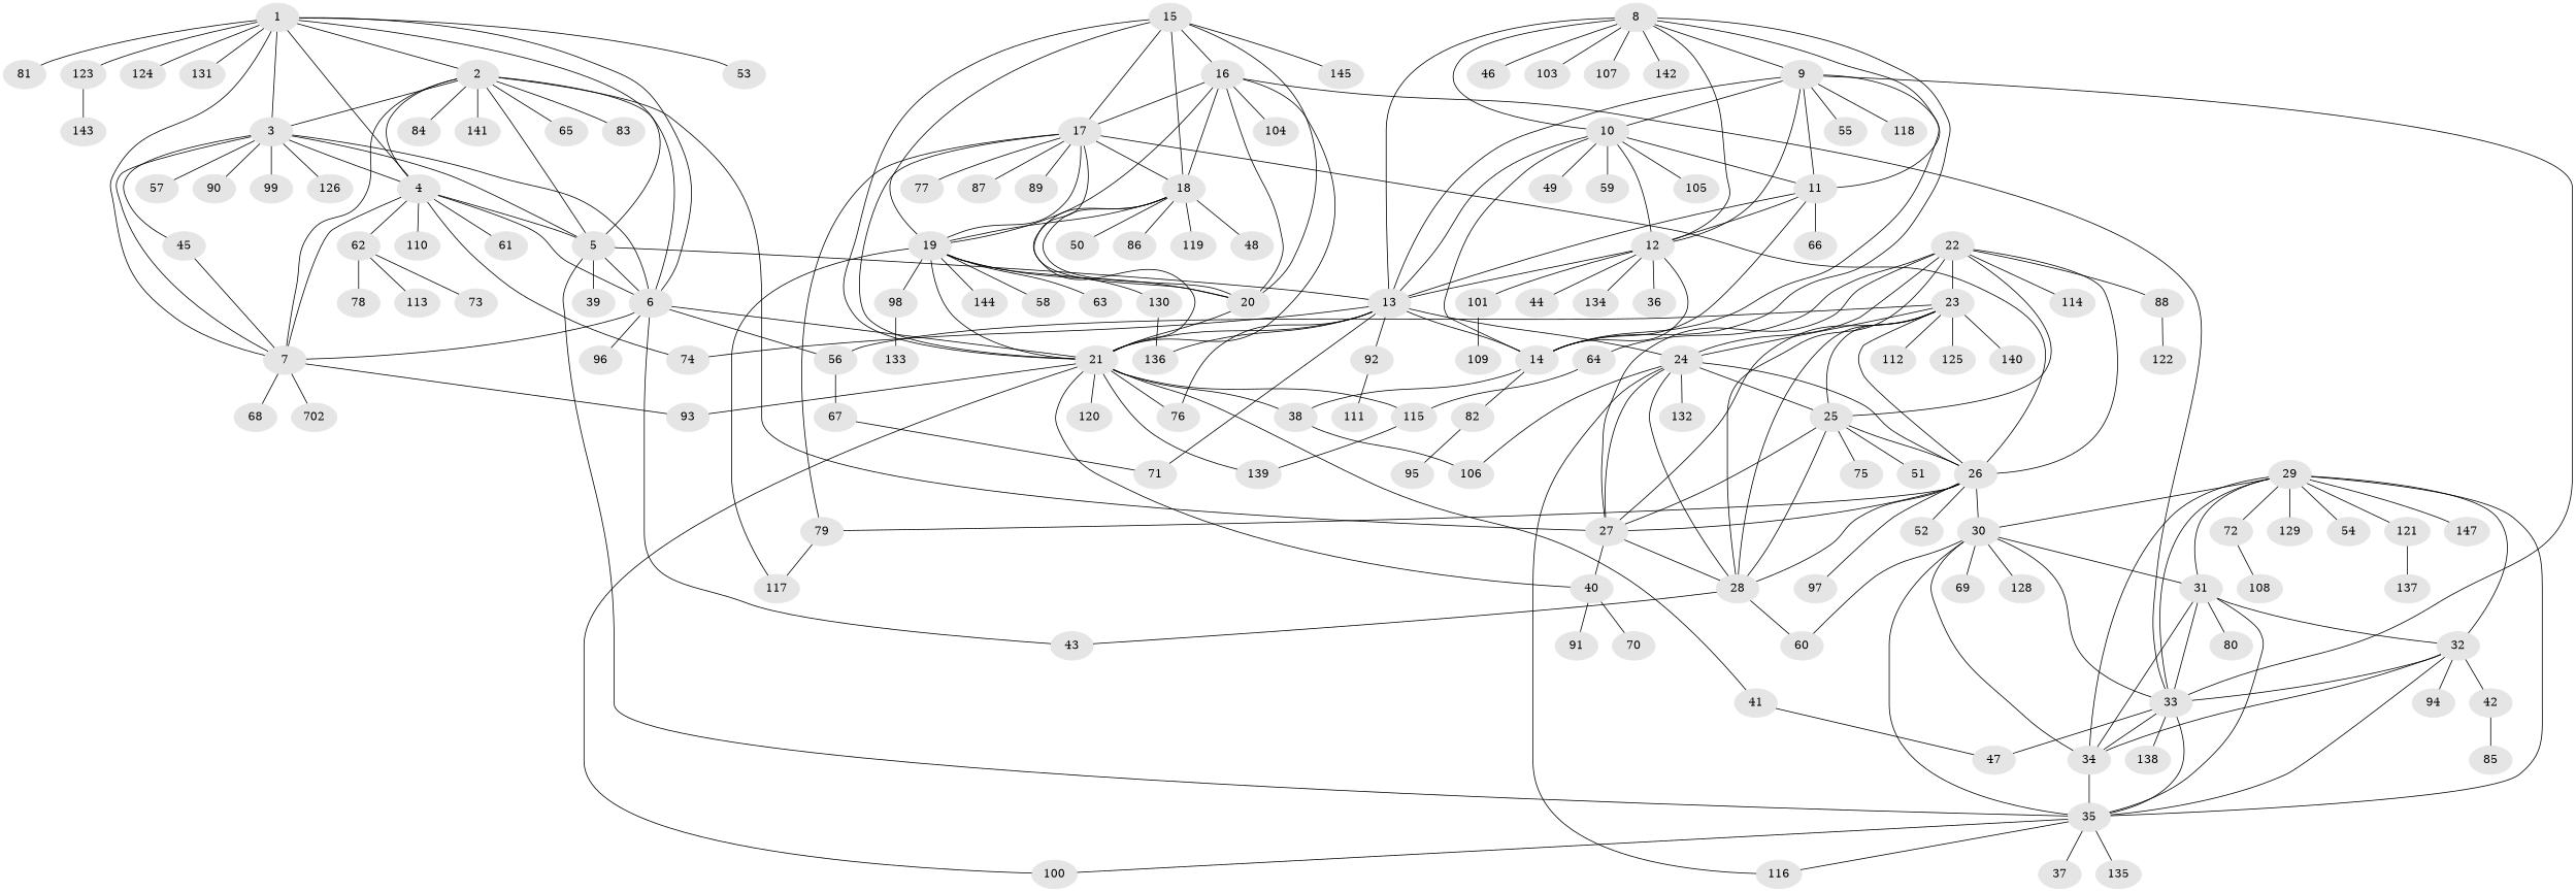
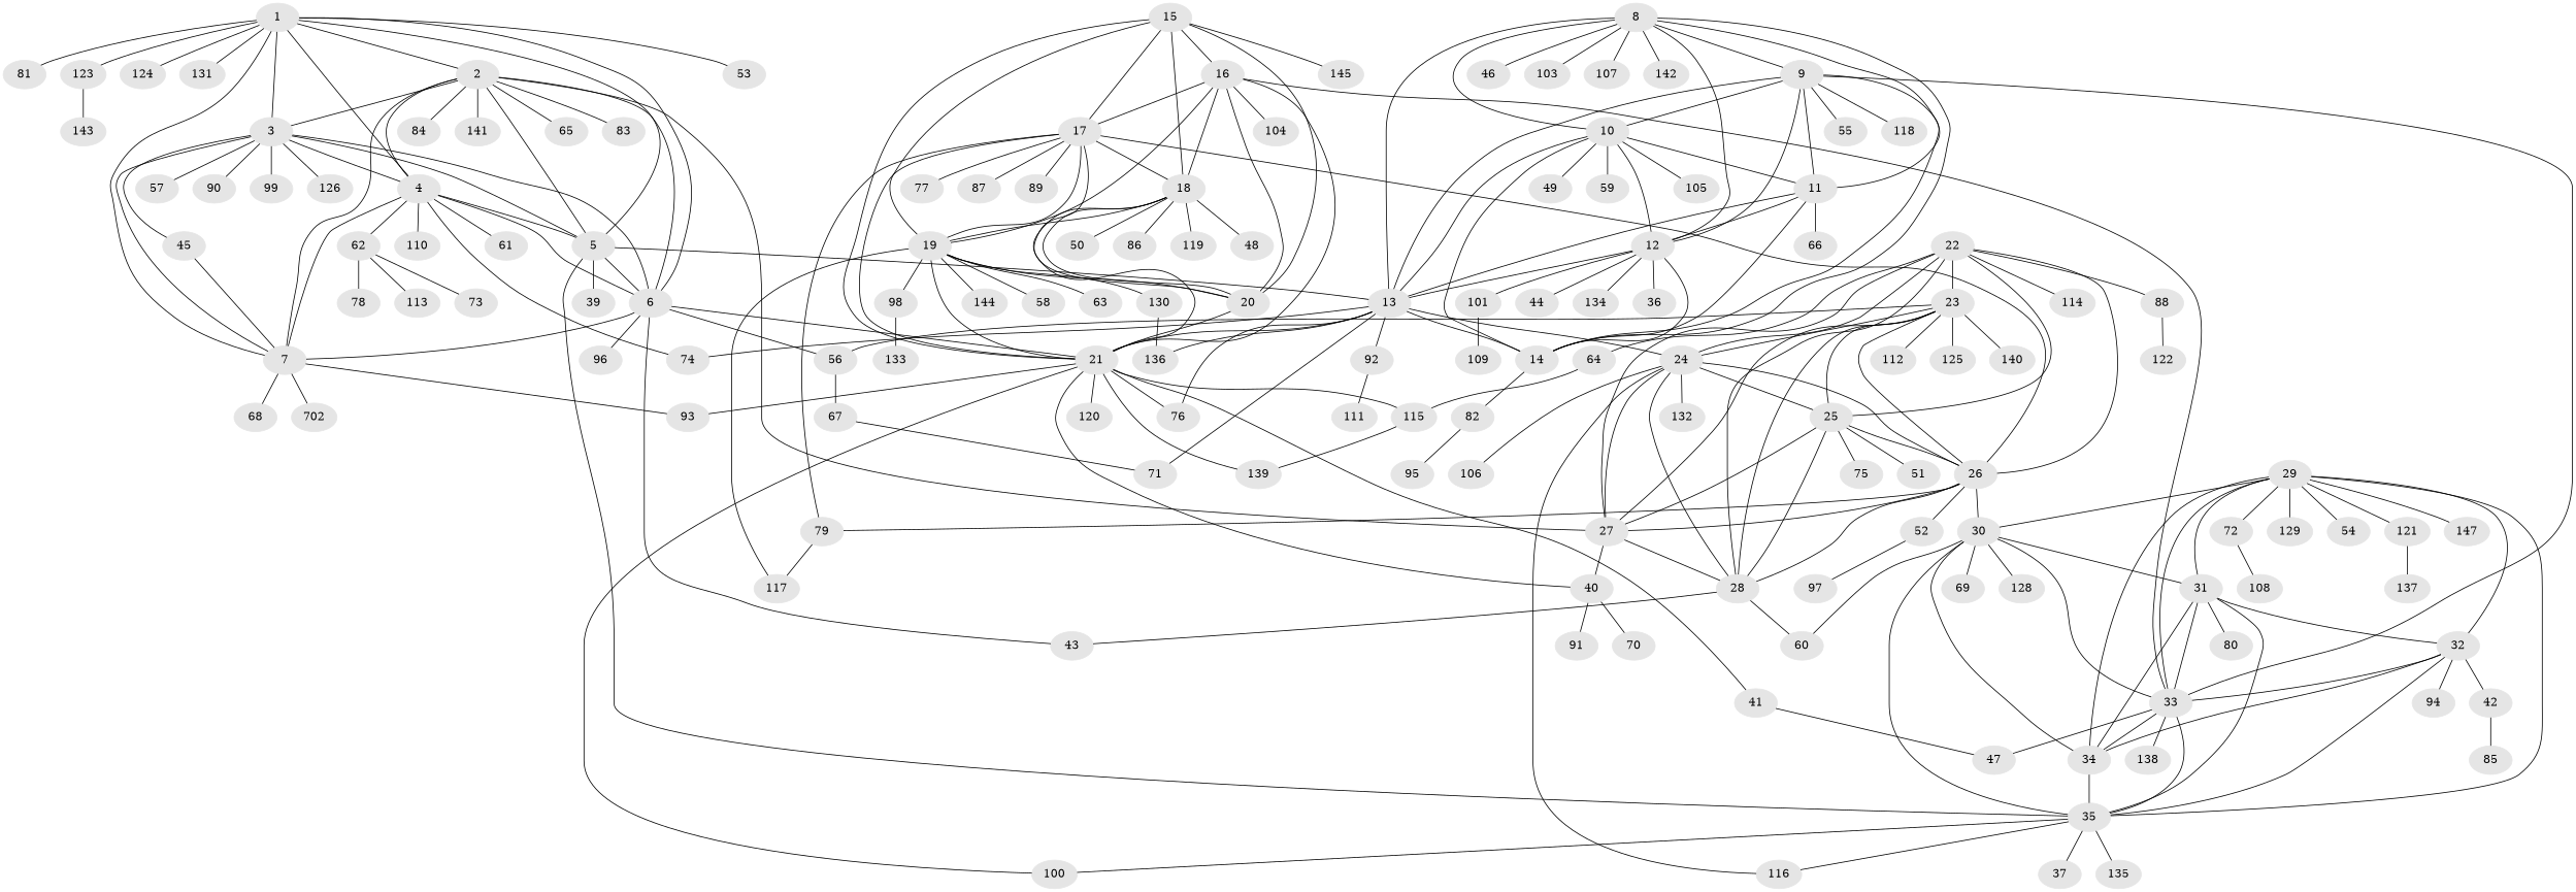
  graph {
    node [color=gray90 style=filled]
    1
    2
    3
    4
    5
    6
    7
    53
    81
    123
    124
    131
    27
    65
    83
    84
    141
    45
    57
    90
    99
    126
    61
    62
    74
    110
    13
    35
    39
    21
    43
    56
    96
    68
    93
    n36 [label=702]
    143
    40
    28
    73
    78
    113
    14
    24
    71
    76
    92
    136
    100
    116
    37
    135
-   38
    41
    115
    120
    139
    67
    8
    9
    10
    11
    12
    46
    103
    107
    142
    33
    55
    118
    49
    59
    105
    66
    36
    44
    101
    134
    82
    34
    47
    138
    109
    26
    25
    106
    132
    111
    95
    15
    16
    17
    18
    19
    20
    145
    104
    77
    79
    87
    89
    48
    50
    86
    119
    58
    63
    98
    117
    130
    144
    30
    52
    97
    133
    70
    91
    22
    23
    64
    88
    114
    112
    125
    140
    51
    75
    60
    122
    31
    69
    128
    29
    32
    54
    72
    121
    n138 [label=147]
    129
    80
    42
    94
    108
    137
    85
    1 -- 2
    1 -- 3
    1 -- 4
    1 -- 5
    1 -- 6
    1 -- 7
    1 -- 53
    1 -- 81
    1 -- 123
    1 -- 124
    1 -- 131
    2 -- 3
    2 -- 4
    2 -- 5
    2 -- 6
    2 -- 7
    2 -- 27
    2 -- 65
    2 -- 83
    2 -- 84
    2 -- 141
    3 -- 4
    3 -- 5
    3 -- 6
    3 -- 7
    3 -- 45
    3 -- 57
    3 -- 90
    3 -- 99
    3 -- 126
    4 -- 5
    4 -- 6
    4 -- 7
    4 -- 61
    4 -- 62
    4 -- 74
    4 -- 110
    5 -- 6
    5 -- 13
    5 -- 35
    5 -- 39
    6 -- 7
    6 -- 21
    6 -- 43
    6 -- 56
    6 -- 96
    7 -- 68
    7 -- 93
    7 -- n36
    123 -- 143
    27 -- 40
    27 -- 28
    45 -- 7
    62 -- 73
    62 -- 78
    62 -- 113
    13 -- 74
    13 -- 21
    13 -- 14
    13 -- 24
    13 -- 71
    13 -- 76
    13 -- 92
    13 -- 136
    35 -- 100
    35 -- 116
    35 -- 37
    35 -- 135
    21 -- 93
    21 -- 40
    21 -- 76
    21 -- 100
-   21 -- 38
    21 -- 41
    21 -- 115
    21 -- 120
    21 -- 139
    56 -- 67
    40 -- 70
    40 -- 91
    28 -- 43
    28 -- 60
-   14 -- 38
    14 -- 82
    24 -- 27
    24 -- 28
    24 -- 116
    24 -- 26
    24 -- 25
    24 -- 106
    24 -- 132
    92 -- 111
-   38 -- 106
    41 -- 47
    115 -- 139
    67 -- 71
    8 -- 13
    8 -- 14
    8 -- 9
    8 -- 10
    8 -- 11
    8 -- 12
    8 -- 46
    8 -- 103
    8 -- 107
    8 -- 142
    9 -- 13
    9 -- 14
    9 -- 10
    9 -- 11
    9 -- 12
    9 -- 33
    9 -- 55
    9 -- 118
    10 -- 13
    10 -- 14
    10 -- 11
    10 -- 12
    10 -- 49
    10 -- 59
    10 -- 105
    11 -- 13
    11 -- 14
    11 -- 12
    11 -- 66
    12 -- 13
    12 -- 14
    12 -- 36
    12 -- 44
    12 -- 101
    12 -- 134
    33 -- 35
    33 -- 34
    33 -- 47
    33 -- 138
    101 -- 109
    82 -- 95
    34 -- 35
    26 -- 27
    26 -- 28
    26 -- 79
    26 -- 30
    26 -- 52
-   26 -- 97
+   52 -- 97
    25 -- 27
    25 -- 28
    25 -- 26
    25 -- 51
    25 -- 75
    15 -- 21
    15 -- 16
    15 -- 17
    15 -- 18
    15 -- 19
    15 -- 20
    15 -- 145
    16 -- 21
    16 -- 33
    16 -- 17
    16 -- 18
    16 -- 19
    16 -- 20
    16 -- 104
    17 -- 21
    17 -- 26
    17 -- 18
    17 -- 19
    17 -- 20
    17 -- 77
    17 -- 79
    17 -- 87
    17 -- 89
    18 -- 21
    18 -- 19
    18 -- 20
    18 -- 48
    18 -- 50
    18 -- 86
    18 -- 119
    19 -- 21
    19 -- 20
    19 -- 58
    19 -- 63
    19 -- 98
    19 -- 117
    19 -- 130
    19 -- 144
    20 -- 21
    79 -- 117
    98 -- 133
    130 -- 136
    30 -- 35
    30 -- 33
    30 -- 34
    30 -- 60
    30 -- 31
    30 -- 69
    30 -- 128
    22 -- 27
    22 -- 28
    22 -- 24
    22 -- 26
    22 -- 25
    22 -- 23
    22 -- 64
    22 -- 88
    22 -- 114
    23 -- 27
    23 -- 56
    23 -- 28
    23 -- 24
    23 -- 26
    23 -- 25
    23 -- 112
    23 -- 125
    23 -- 140
    64 -- 115
    88 -- 122
    31 -- 35
    31 -- 33
    31 -- 34
    31 -- 32
    31 -- 80
    29 -- 35
    29 -- 33
    29 -- 34
    29 -- 30
    29 -- 31
    29 -- 32
    29 -- 54
    29 -- 72
    29 -- 121
    29 -- n138
    29 -- 129
    32 -- 35
    32 -- 33
    32 -- 34
    32 -- 42
    32 -- 94
    72 -- 108
    121 -- 137
    42 -- 85
  }
